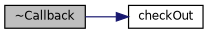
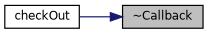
  digraph {
    rankdir=LR
    node [color=black fontname=Helvetica fontsize=10 shape=record]
    n1 [fillcolor=grey75 fontcolor=black height=0.2 label="~Callback" style=filled width=0.4]
    n2 [height=0.2 label=checkOut width=0.4]
-   n1 -> n2 [color=midnightblue fontname=Helvetica fontsize=10 labelfontname=Helvetica labelfontsize=10 style=solid]
+   n2 -> n1 [color=midnightblue fontname=Helvetica fontsize=10 labelfontname=Helvetica labelfontsize=10 style=solid]
  }
